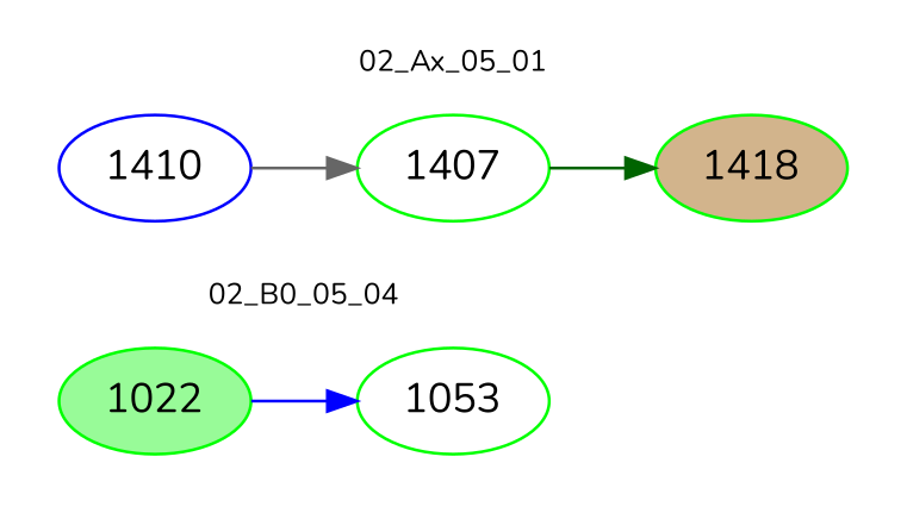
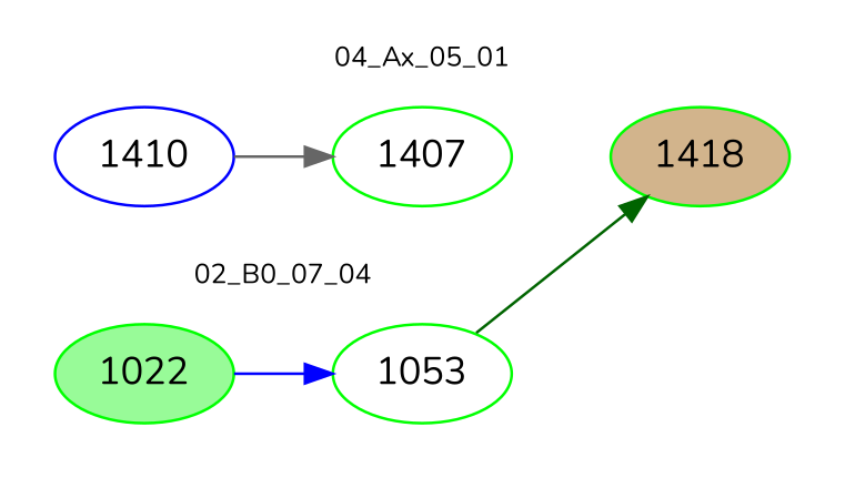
  digraph {
    fontname=Nunito
    rankdir=LR
    node [color=green fillcolor=white fontname=Nunito style=filled]
    edge [fontname=Nunito]
    n1 [color=blue label=1410]
    n2 [label=1407]
    n3 [fillcolor=tan label=1418]
    n4 [fillcolor=palegreen label=1022]
    n5 [label=1053]
    subgraph cluster_1 {
      color=white
      fontsize=10
-     label="02_Ax_05_01"
+     label="04_Ax_05_01"
      n1
      n2
      n3
    }
    subgraph cluster_2 {
      color=white
      fontsize=10
-     label="02_B0_05_04"
+     label="02_B0_07_04"
      n4
      n5
    }
    n1 -> n2 [color=gray40]
-   n2 -> n3 [color=darkgreen]
+   n5 -> n3 [color=darkgreen]
    n4 -> n5 [color=blue]
  }
